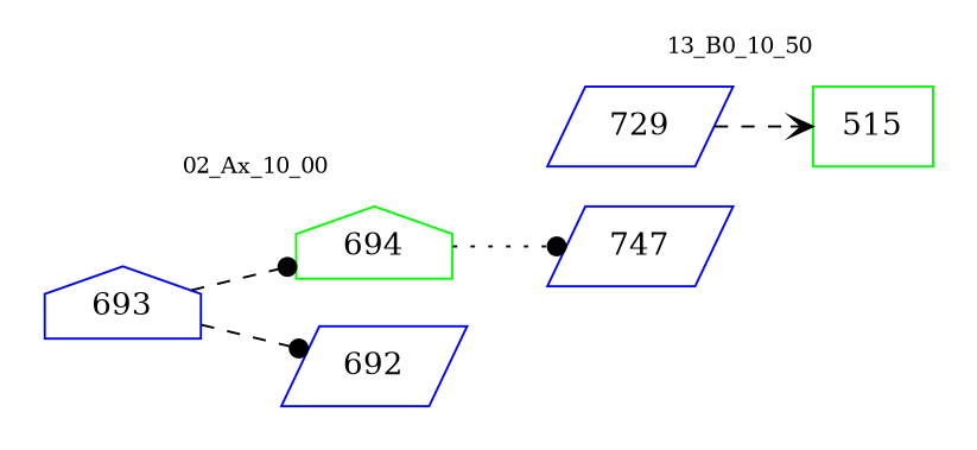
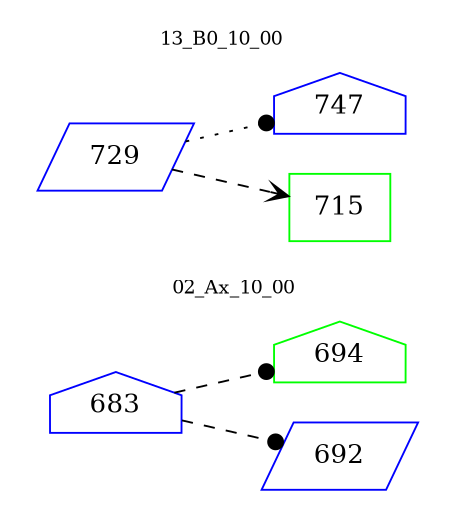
  digraph {
    rankdir=LR
    node [color=blue shape=parallelogram]
    edge [arrowhead=dot color=black style=dashed]
-   n1 [label=693 shape=house]
+   n1 [label=683 shape=house]
    n2 [label=692]
    n3 [color=green label=694 shape=house]
    n4 [label=729]
-   n5 [color=green label=515 shape=box]
-   n6 [label=747]
+   n5 [color=green label=715 shape=box]
+   n6 [label=747 shape=house]
    subgraph cluster_1 {
      color=white
      fontsize=10
      label="02_Ax_10_00"
      n1
      n2
      n3
    }
    subgraph cluster_2 {
      color=white
      fontsize=10
-     label="13_B0_10_50"
+     label="13_B0_10_00"
      n4
      n5
      n6
    }
    n1 -> n2
    n1 -> n3
    n4 -> n5 [arrowhead=vee]
-   n3 -> n6 [style=dotted]
+   n4 -> n6 [style=dotted]
  }
